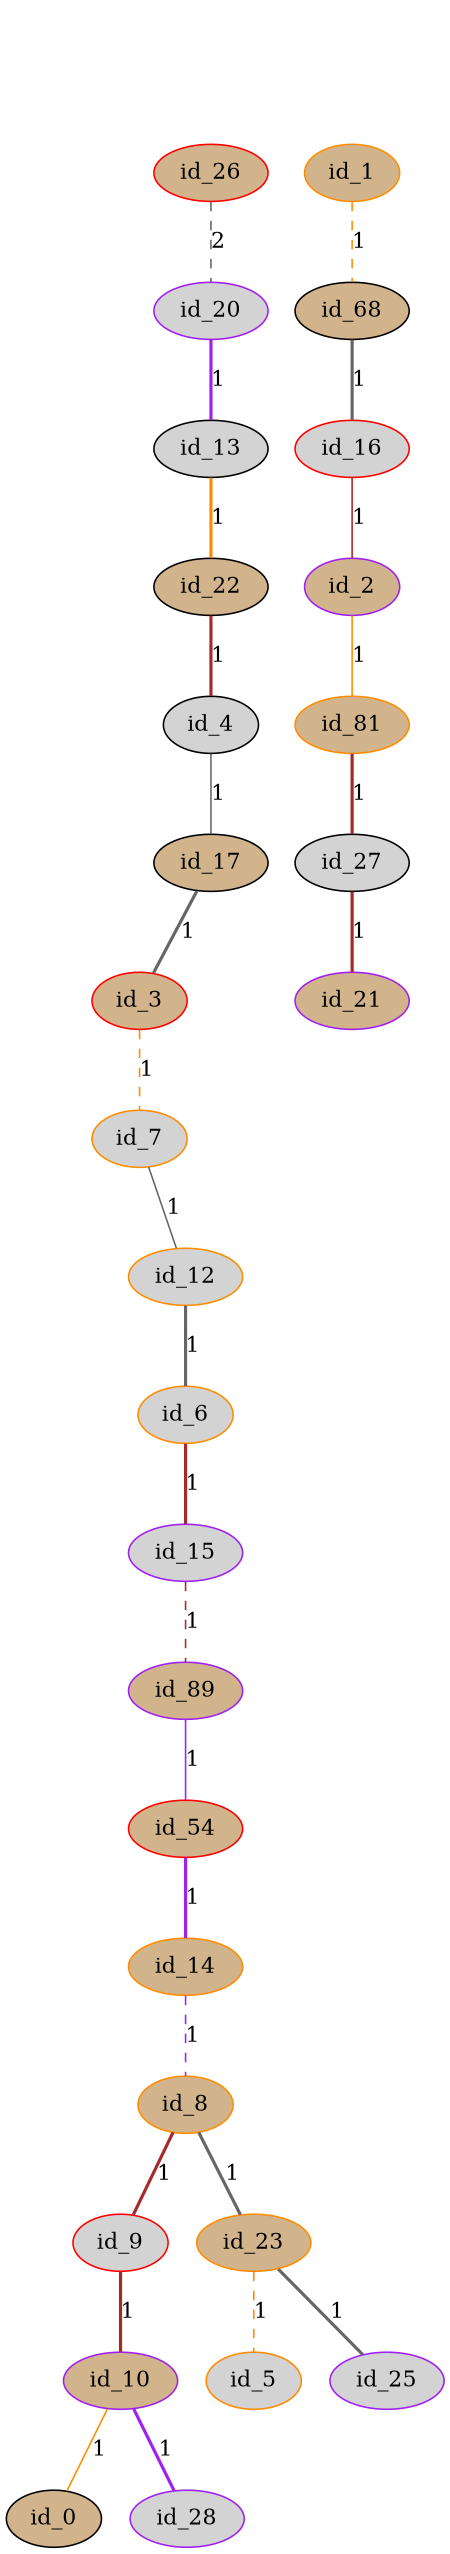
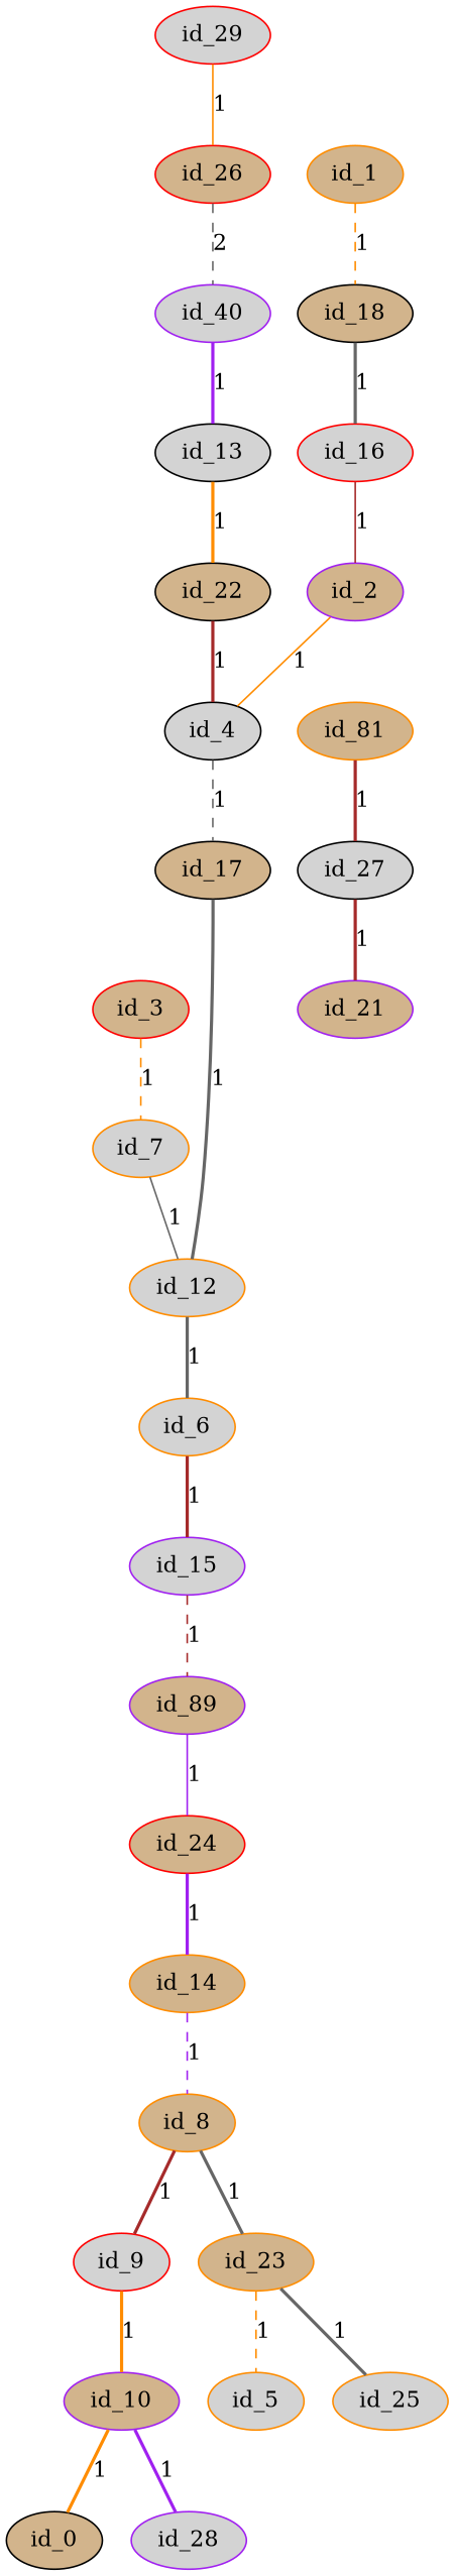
  graph {
    node [color=darkorange fillcolor=tan style=filled]
    edge [color=gray40 style=bold]
-   id_18 [color=black label=id_68]
+   id_18 [color=black]
    id_1
    id_16 [color=red fillcolor=lightgrey]
    id_2 [color=purple]
    n5 [label=id_81]
    id_27 [color=black fillcolor=lightgrey]
    id_3 [color=red]
    id_7 [fillcolor=lightgrey]
    id_12 [fillcolor=lightgrey]
    id_4 [color=black fillcolor=lightgrey]
    id_17 [color=black]
    id_6 [fillcolor=lightgrey]
    id_15 [color=purple fillcolor=lightgrey]
    n14 [color=purple label=id_89]
    id_9 [color=red fillcolor=lightgrey]
    id_8
    id_23
    id_10 [color=purple]
    id_5 [fillcolor=lightgrey]
-   id_25 [color=purple fillcolor=lightgrey]
+   id_25 [fillcolor=lightgrey]
    id_0 [color=black]
    id_28 [color=purple fillcolor=lightgrey]
    id_21 [color=purple]
    id_13 [color=black fillcolor=lightgrey]
    id_22 [color=black]
    id_14
-   id_24 [color=red label=id_54]
-   id_20 [color=purple fillcolor=lightgrey]
+   id_24 [color=red]
+   id_20 [color=purple fillcolor=lightgrey label=id_40]
+   id_29 [color=red fillcolor=lightgrey]
    id_26 [color=red]
    id_18 -- id_16 [label=1]
    id_1 -- id_18 [color=darkorange label=1 style=dashed]
    id_16 -- id_2 [color=brown label=1 style=solid]
-   id_2 -- n5 [color=darkorange label=1 style=solid]
+   id_2 -- id_4 [color=darkorange label=1 style=solid]
    n5 -- id_27 [color=brown label=1]
    id_27 -- id_21 [color=brown label=1]
    id_3 -- id_7 [color=darkorange label=1 style=dashed]
    id_7 -- id_12 [label=1 style=solid]
    id_12 -- id_6 [label=1]
-   id_4 -- id_17 [label=1 style=solid]
-   id_17 -- id_3 [label=1]
+   id_4 -- id_17 [label=1 style=dashed]
+   id_17 -- id_12 [label=1]
    id_6 -- id_15 [color=brown label=1]
    id_15 -- n14 [color=brown label=1 style=dashed]
    n14 -- id_24 [color=purple label=1 style=solid]
-   id_9 -- id_10 [color=brown label=1]
+   id_9 -- id_10 [color=darkorange label=1]
    id_8 -- id_9 [color=brown label=1]
    id_8 -- id_23 [label=1]
    id_23 -- id_5 [color=darkorange label=1 style=dashed]
    id_23 -- id_25 [label=1]
-   id_10 -- id_0 [color=darkorange label=1 style=solid]
+   id_10 -- id_0 [color=darkorange label=1]
    id_10 -- id_28 [color=purple label=1]
    id_13 -- id_22 [color=darkorange label=1]
    id_22 -- id_4 [color=brown label=1]
    id_14 -- id_8 [color=purple label=1 style=dashed]
    id_24 -- id_14 [color=purple label=1]
    id_20 -- id_13 [color=purple label=1]
+   id_29 -- id_26 [color=darkorange label=1 style=solid]
    id_26 -- id_20 [label=2 style=dashed]
  }
